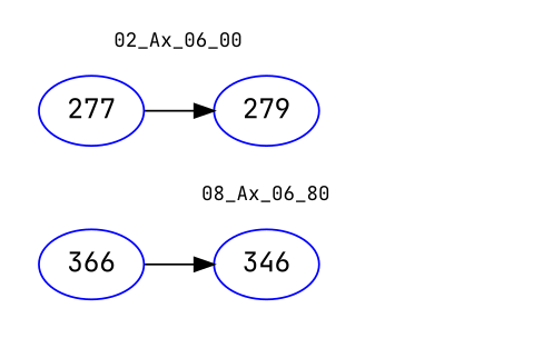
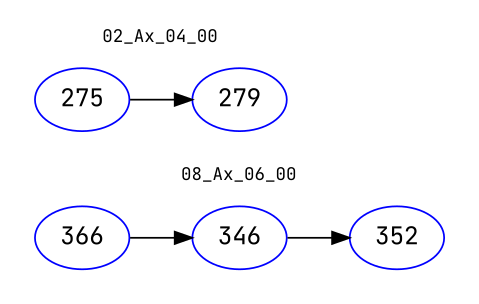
  digraph {
    fontname="JetBrains Mono"
    rankdir=LR
    node [color=blue fontname="JetBrains Mono"]
    edge [color=black fontname="JetBrains Mono"]
    n1 [label=346]
+   n2 [label=352]
    n3 [label=366]
-   n4 [label=277]
+   n4 [label=275]
    n5 [label=279]
    subgraph cluster_1 {
      color=white
      fontsize=10
-     label="08_Ax_06_80"
+     label="08_Ax_06_00"
      n1
+     n2
      n3
    }
    subgraph cluster_2 {
      color=white
      fontsize=10
-     label="02_Ax_06_00"
+     label="02_Ax_04_00"
      n4
      n5
    }
+   n1 -> n2
    n3 -> n1
    n4 -> n5
  }
